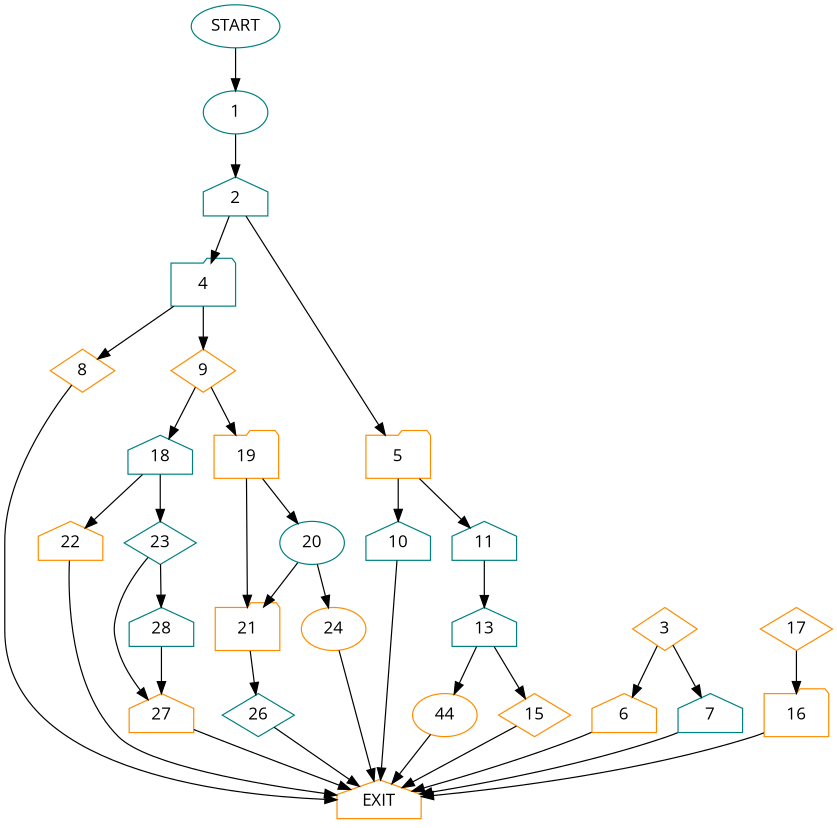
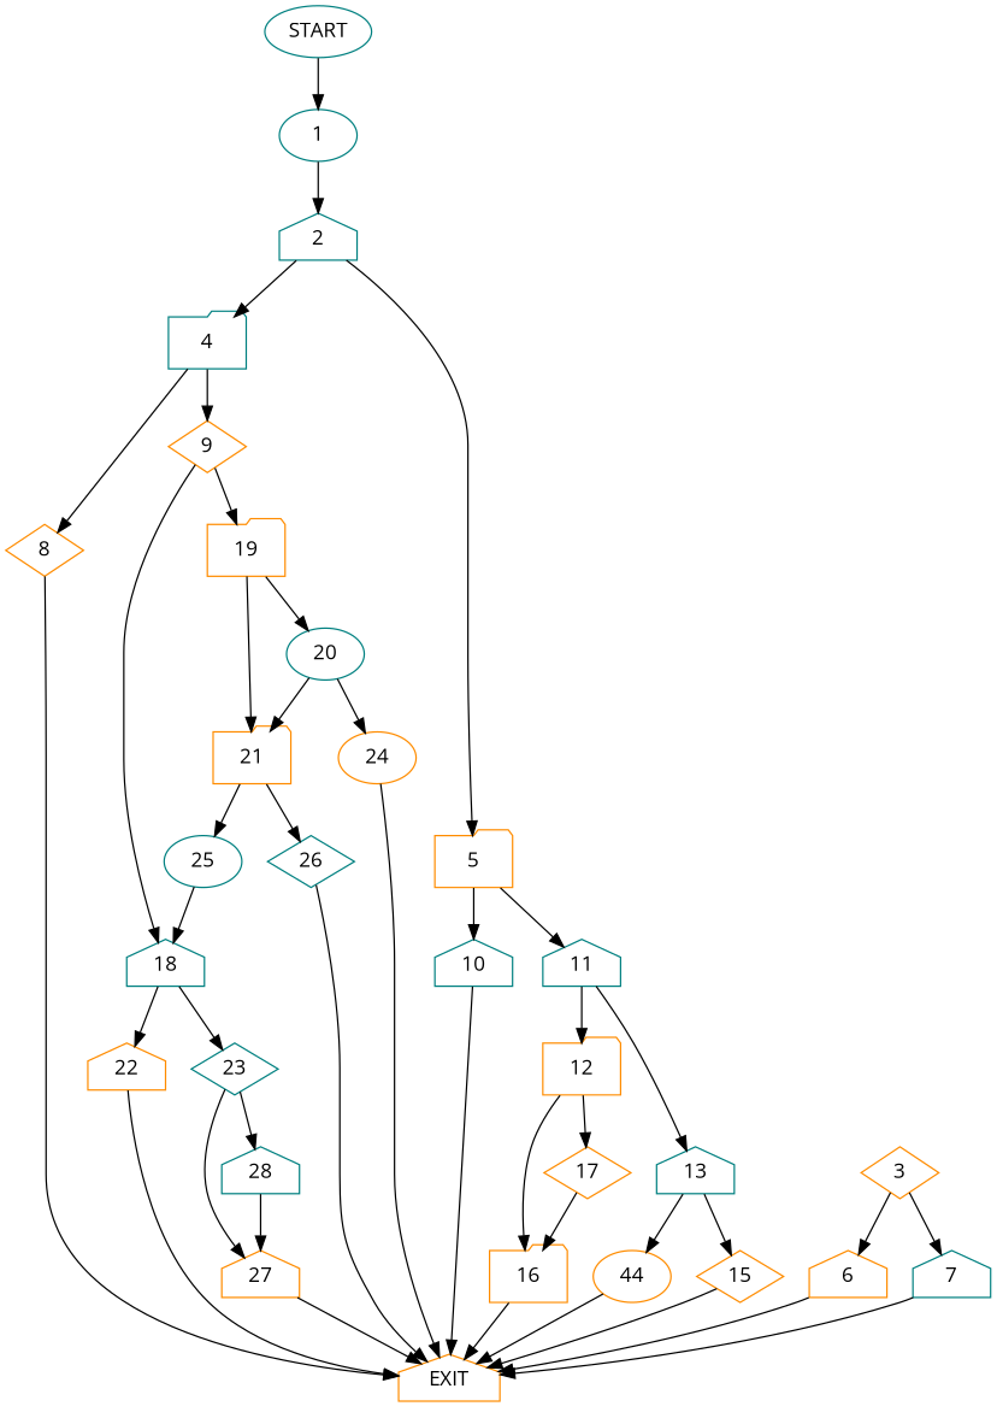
  digraph {
    fontname="Open Sans"
    node [color=darkorange fontname="Open Sans" shape=house]
    edge [fontname="Open Sans"]
    n1 [color=teal label=START shape=ellipse]
    1 [color=teal shape=ellipse]
    2 [color=teal]
    n4 [label=EXIT]
    4 [color=teal shape=folder]
    5 [shape=folder]
    3 [shape=diamond]
    6
    7 [color=teal]
    8 [shape=diamond]
    9 [shape=diamond]
    10 [color=teal]
    11 [color=teal]
    18 [color=teal]
    19 [shape=folder]
+   12 [shape=folder]
    13 [color=teal]
    22
    23 [color=teal shape=diamond]
    20 [color=teal shape=ellipse]
    21 [shape=folder]
    16 [shape=folder]
    17 [shape=diamond]
    n24 [label=44 shape=ellipse]
    15 [shape=diamond]
    27
    28 [color=teal]
    24 [shape=ellipse]
+   25 [color=teal shape=ellipse]
    26 [color=teal shape=diamond]
    n1 -> 1
    1 -> 2
    2 -> 4
    2 -> 5
    4 -> 8
    4 -> 9
    5 -> 10
    5 -> 11
    3 -> 6
    3 -> 7
    6 -> n4
    7 -> n4
    8 -> n4
    9 -> 18
    9 -> 19
    10 -> n4
+   11 -> 12
    11 -> 13
    18 -> 22
    18 -> 23
    19 -> 20
    19 -> 21
+   12 -> 16
+   12 -> 17
    13 -> n24
    13 -> 15
    22 -> n4
    23 -> 27
    23 -> 28
    20 -> 21
    20 -> 24
+   21 -> 25
    21 -> 26
    16 -> n4
    17 -> 16
    n24 -> n4
    15 -> n4
    27 -> n4
    28 -> 27
    24 -> n4
+   25 -> 18
    26 -> n4
  }
